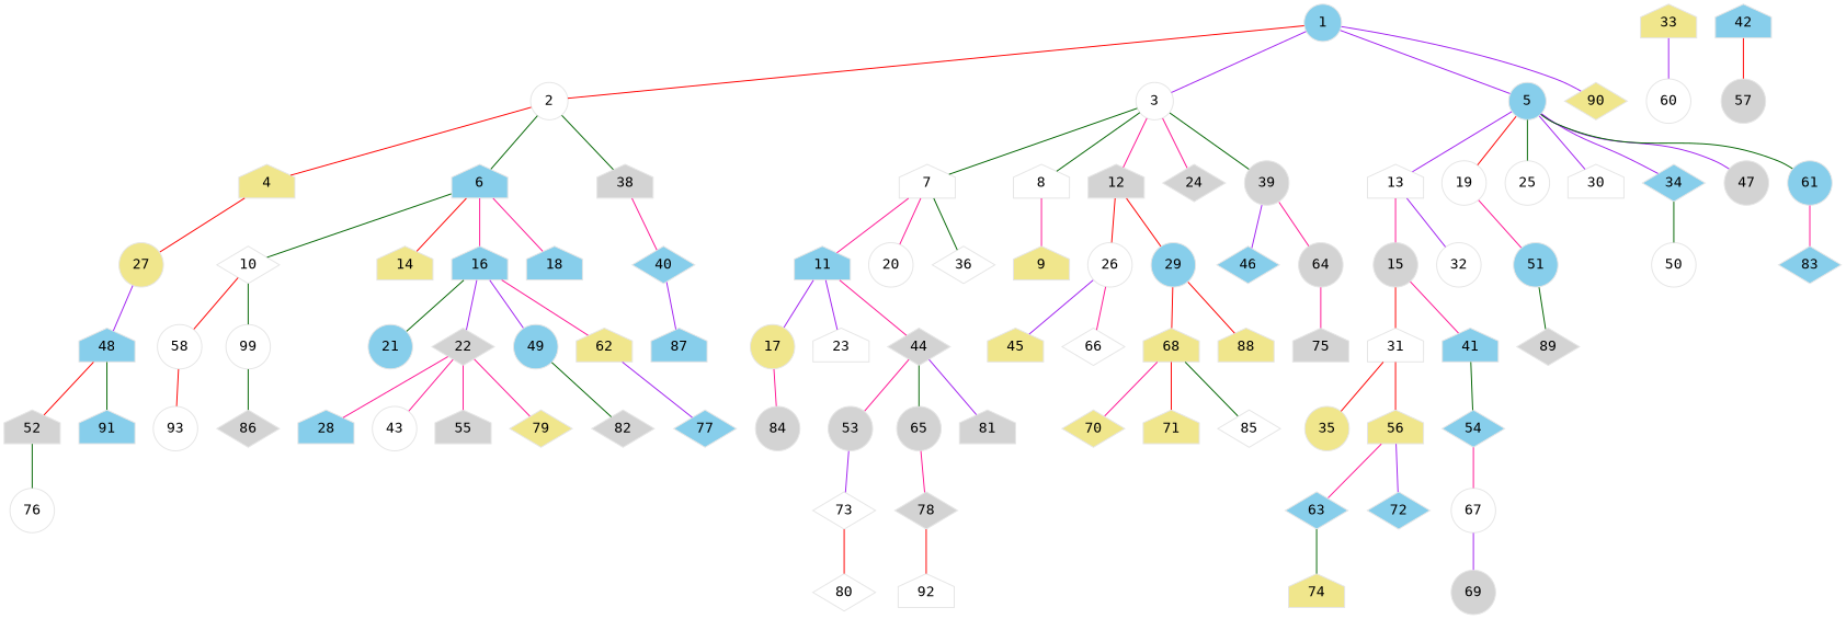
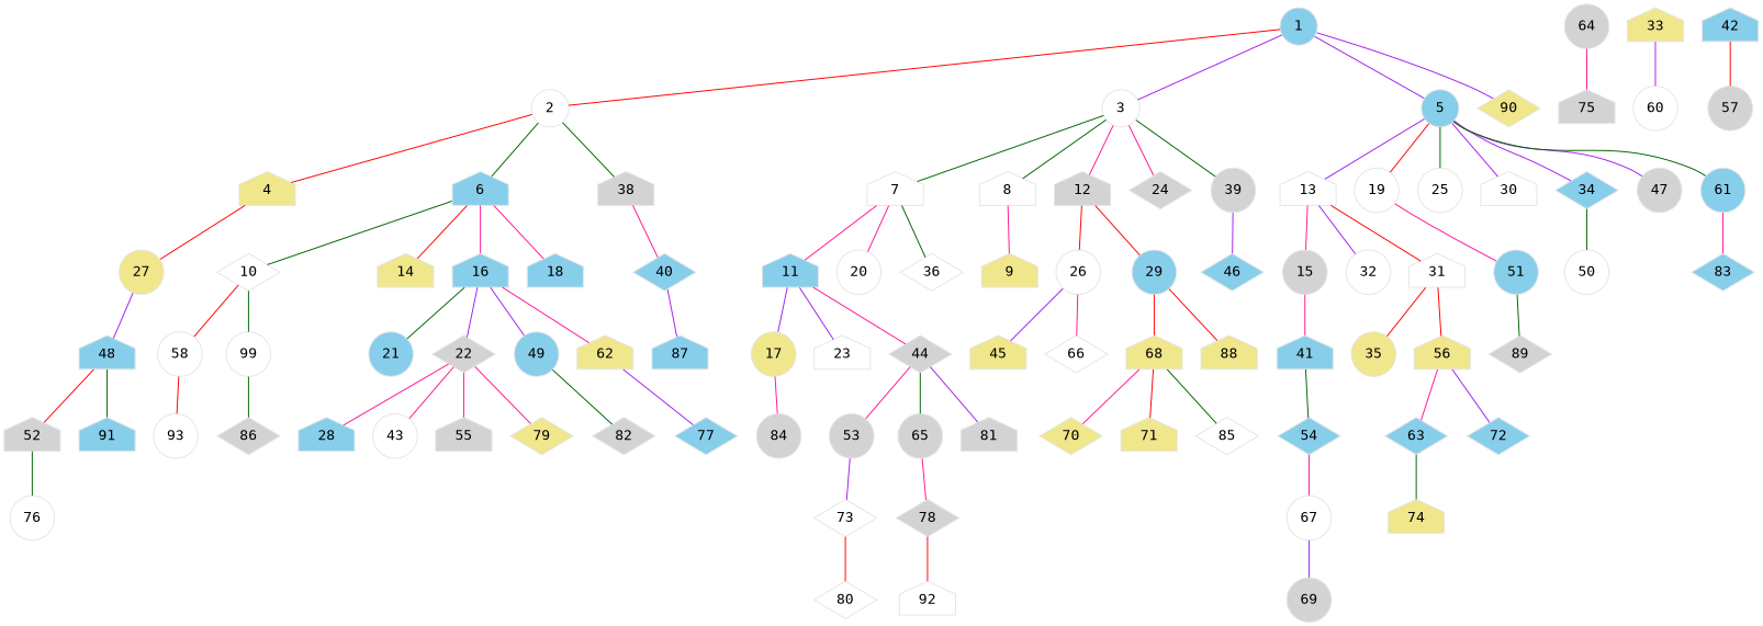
  graph {
    fontname="DejaVu Sans Mono"
    node [color=gray90 fillcolor=white fontname="DejaVu Sans Mono" shape=circle style=filled]
    edge [color=deeppink fontname="DejaVu Sans Mono"]
    1 [fillcolor=skyblue]
    2
    3
    5 [fillcolor=skyblue]
    90 [fillcolor=khaki shape=diamond]
    4 [fillcolor=khaki shape=house]
    6 [fillcolor=skyblue shape=house]
    38 [fillcolor=lightgrey shape=house]
    7 [shape=house]
    8 [shape=house]
    12 [fillcolor=lightgrey shape=house]
    24 [fillcolor=lightgrey shape=diamond]
    39 [fillcolor=lightgrey]
    13 [shape=house]
    19
    25
    30 [shape=house]
    34 [fillcolor=skyblue shape=diamond]
    47 [fillcolor=lightgrey]
    61 [fillcolor=skyblue]
    27 [fillcolor=khaki]
    10 [shape=diamond]
    14 [fillcolor=khaki shape=house]
    16 [fillcolor=skyblue shape=house]
    18 [fillcolor=skyblue shape=house]
    40 [fillcolor=skyblue shape=diamond]
    11 [fillcolor=skyblue shape=house]
    20
    36 [shape=diamond]
    9 [fillcolor=khaki shape=house]
    26
    29 [fillcolor=skyblue]
    46 [fillcolor=skyblue shape=diamond]
    64 [fillcolor=lightgrey]
    48 [fillcolor=skyblue shape=house]
    15 [fillcolor=lightgrey]
    32
    51 [fillcolor=skyblue]
    50
    83 [fillcolor=skyblue shape=diamond]
    58
    n42 [label=99]
    21 [fillcolor=skyblue]
    22 [fillcolor=lightgrey shape=diamond]
    49 [fillcolor=skyblue]
    62 [fillcolor=khaki shape=house]
    17 [fillcolor=khaki]
    23 [shape=house]
    44 [fillcolor=lightgrey shape=diamond]
    33 [fillcolor=khaki shape=house]
    60
    93
    86 [fillcolor=lightgrey shape=diamond]
    84 [fillcolor=lightgrey]
    53 [fillcolor=lightgrey]
    65 [fillcolor=lightgrey]
    81 [fillcolor=lightgrey shape=house]
    45 [fillcolor=khaki shape=house]
    66 [shape=diamond]
    68 [fillcolor=khaki shape=house]
    88 [fillcolor=khaki shape=house]
    31 [shape=house]
    41 [fillcolor=skyblue shape=house]
    35 [fillcolor=khaki]
    56 [fillcolor=khaki shape=house]
    54 [fillcolor=skyblue shape=diamond]
    28 [fillcolor=skyblue shape=house]
    43
    55 [fillcolor=lightgrey shape=house]
    79 [fillcolor=khaki shape=diamond]
    82 [fillcolor=lightgrey shape=diamond]
    77 [fillcolor=skyblue shape=diamond]
    89 [fillcolor=lightgrey shape=diamond]
    52 [fillcolor=lightgrey shape=house]
    91 [fillcolor=skyblue shape=house]
    70 [fillcolor=khaki shape=diamond]
    71 [fillcolor=khaki shape=house]
    85 [shape=diamond]
    63 [fillcolor=skyblue shape=diamond]
    72 [fillcolor=skyblue shape=diamond]
    87 [fillcolor=skyblue shape=house]
    75 [fillcolor=lightgrey shape=house]
    42 [fillcolor=skyblue shape=house]
    57 [fillcolor=lightgrey]
    67
    73 [shape=diamond]
    78 [fillcolor=lightgrey shape=diamond]
    76
    80 [shape=diamond]
    69 [fillcolor=lightgrey]
    74 [fillcolor=khaki shape=house]
    92 [shape=house]
    1 -- 2 [color=red]
    1 -- 3 [color=purple]
    1 -- 5 [color=purple]
    1 -- 90 [color=purple]
    2 -- 4 [color=red]
    2 -- 6 [color=darkgreen]
    2 -- 38 [color=darkgreen]
    3 -- 7 [color=darkgreen]
    3 -- 8 [color=darkgreen]
    3 -- 12
    3 -- 24
    3 -- 39 [color=darkgreen]
    5 -- 13 [color=purple]
    5 -- 19 [color=red]
    5 -- 25 [color=darkgreen]
    5 -- 30 [color=purple]
    5 -- 34 [color=purple]
    5 -- 47 [color=purple]
    5 -- 61 [color=darkgreen]
    4 -- 27 [color=red]
    6 -- 10 [color=darkgreen]
    6 -- 14 [color=red]
    6 -- 16
    6 -- 18
    38 -- 40
    7 -- 11
    7 -- 20
    7 -- 36 [color=darkgreen]
    8 -- 9
    12 -- 26 [color=red]
    12 -- 29 [color=red]
    39 -- 46 [color=purple]
-   39 -- 64
    13 -- 15
    13 -- 32 [color=purple]
    19 -- 51
    34 -- 50 [color=darkgreen]
    61 -- 83
    27 -- 48 [color=purple]
    10 -- 58 [color=red]
    10 -- n42 [color=darkgreen]
    16 -- 21 [color=darkgreen]
    16 -- 22 [color=purple]
    16 -- 49 [color=purple]
    16 -- 62
    40 -- 87 [color=purple]
    11 -- 17 [color=purple]
    11 -- 23 [color=purple]
    11 -- 44
    26 -- 45 [color=purple]
    26 -- 66
    29 -- 68 [color=red]
    29 -- 88 [color=red]
    64 -- 75
    48 -- 52 [color=red]
    48 -- 91 [color=darkgreen]
-   15 -- 31 [color=red]
+   13 -- 31 [color=red]
    15 -- 41
    51 -- 89 [color=darkgreen]
    58 -- 93 [color=red]
    n42 -- 86 [color=darkgreen]
    22 -- 28
    22 -- 43
    22 -- 55
    22 -- 79
    49 -- 82 [color=darkgreen]
    62 -- 77 [color=purple]
    17 -- 84
    44 -- 53
    44 -- 65 [color=darkgreen]
    44 -- 81 [color=purple]
    33 -- 60 [color=purple]
    53 -- 73 [color=purple]
    65 -- 78
    68 -- 70
    68 -- 71 [color=red]
    68 -- 85 [color=darkgreen]
    31 -- 35 [color=red]
    31 -- 56 [color=red]
    41 -- 54 [color=darkgreen]
    56 -- 63
    56 -- 72 [color=purple]
    54 -- 67
    52 -- 76 [color=darkgreen]
    63 -- 74 [color=darkgreen]
    42 -- 57 [color=red]
    67 -- 69 [color=purple]
    73 -- 80 [color=red]
    78 -- 92 [color=red]
  }
